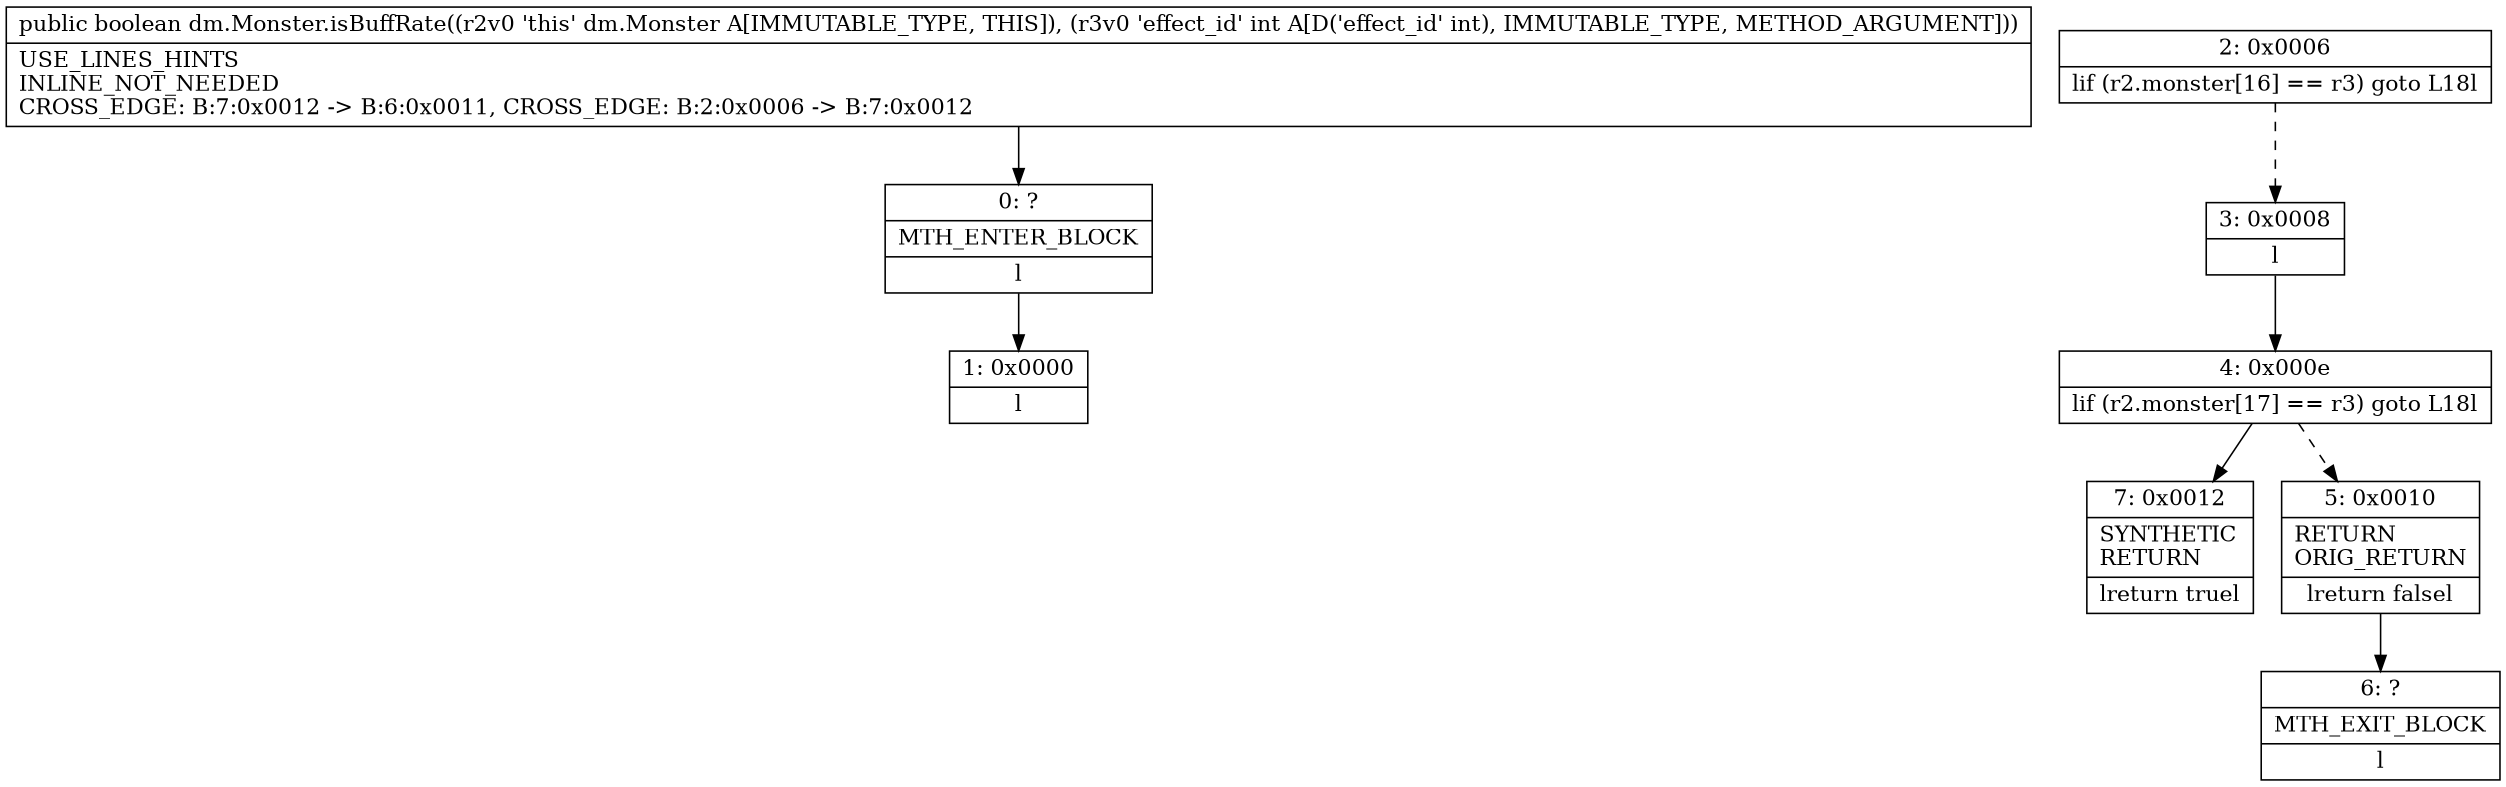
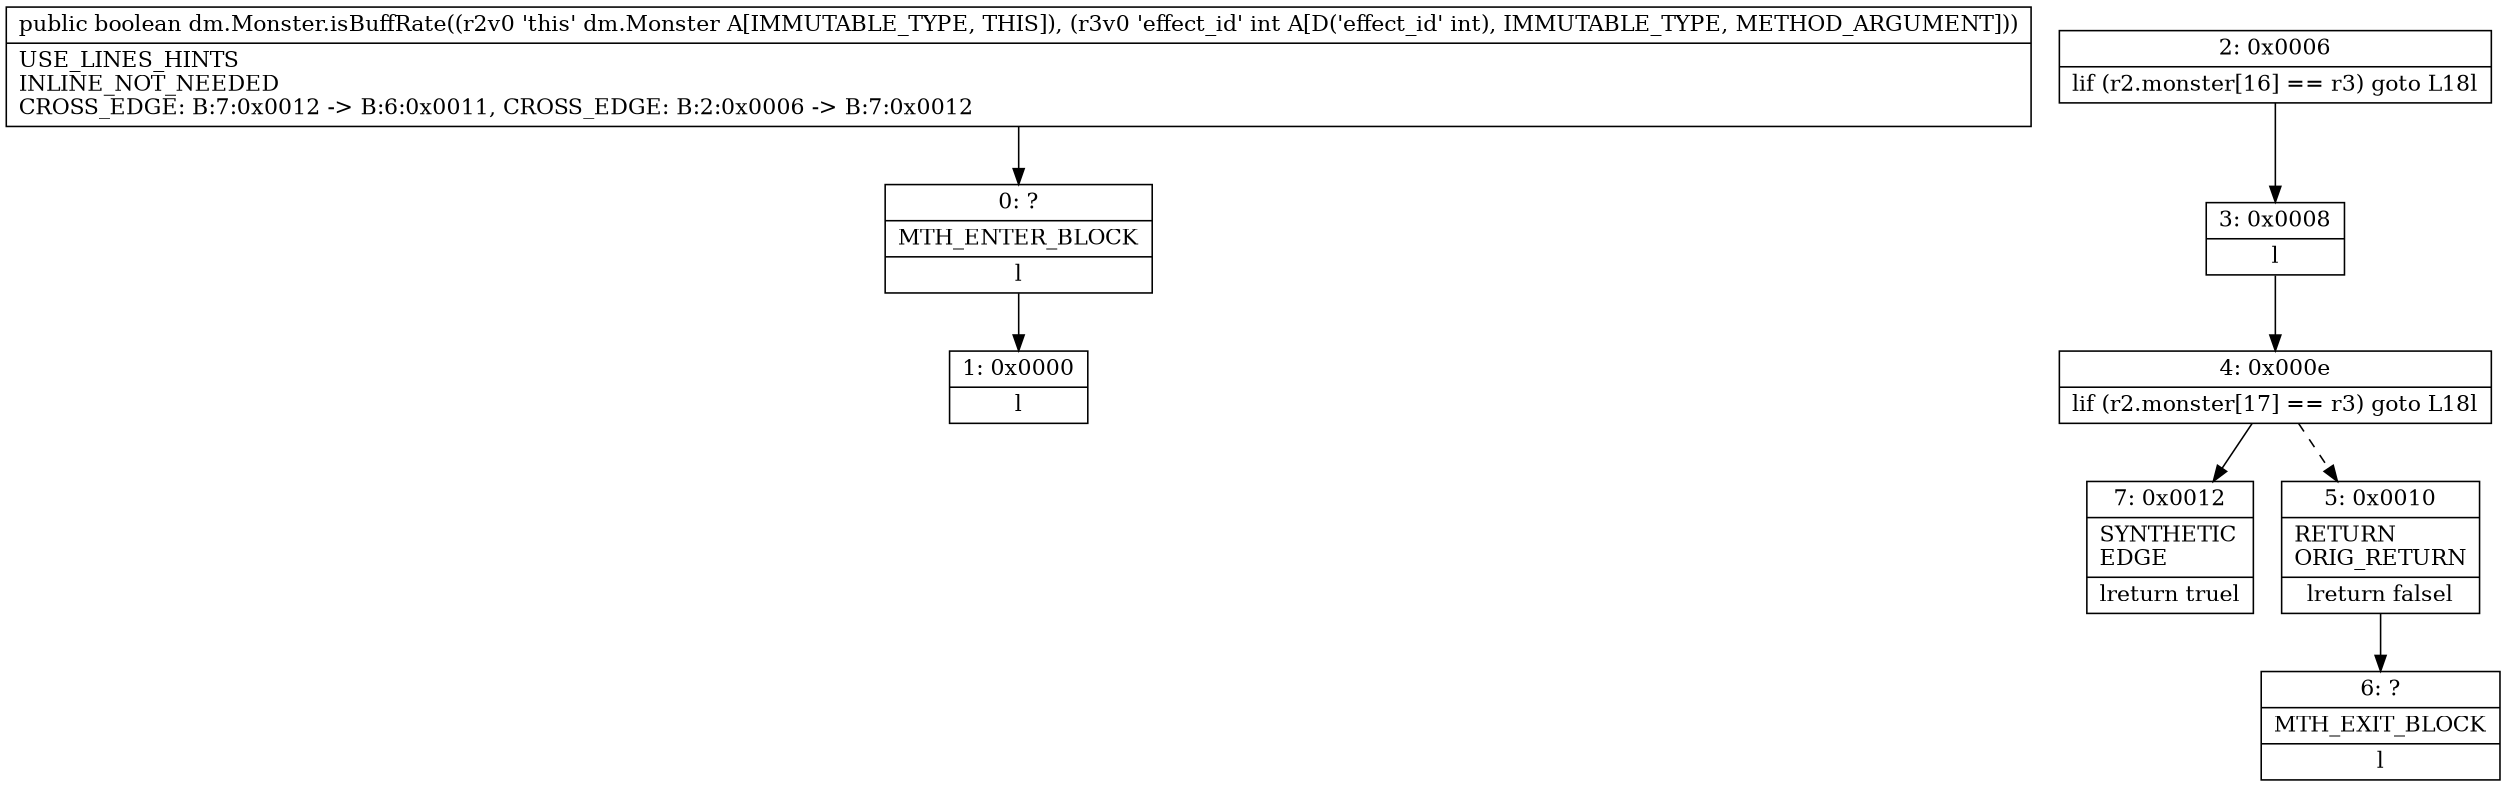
  digraph {
    node [shape=record]
    n1 [label="{0\:\ ?|MTH_ENTER_BLOCK\l|l}"]
    n2 [label="{1\:\ 0x0000|l}"]
    n3 [label="{2\:\ 0x0006|lif (r2.monster[16] == r3) goto L18l}"]
    n4 [label="{3\:\ 0x0008|l}"]
    n5 [label="{4\:\ 0x000e|lif (r2.monster[17] == r3) goto L18l}"]
-   n6 [label="{7\:\ 0x0012|SYNTHETIC\lRETURN\l|lreturn truel}"]
+   n6 [label="{7\:\ 0x0012|SYNTHETIC\lEDGE\l|lreturn truel}"]
    n7 [label="{5\:\ 0x0010|RETURN\lORIG_RETURN\l|lreturn falsel}"]
    n8 [label="{6\:\ ?|MTH_EXIT_BLOCK\l|l}"]
    n9 [label="{public boolean dm.Monster.isBuffRate((r2v0 'this' dm.Monster A[IMMUTABLE_TYPE, THIS]), (r3v0 'effect_id' int A[D('effect_id' int), IMMUTABLE_TYPE, METHOD_ARGUMENT]))  | USE_LINES_HINTS\lINLINE_NOT_NEEDED\lCROSS_EDGE: B:7:0x0012 \-\> B:6:0x0011, CROSS_EDGE: B:2:0x0006 \-\> B:7:0x0012\l}"]
    n1 -> n2
-   n3 -> n4 [style=dashed]
+   n3 -> n4 [style=solid]
    n4 -> n5
    n5 -> n6
    n5 -> n7 [style=dashed]
    n7 -> n8
    n9 -> n1
  }
